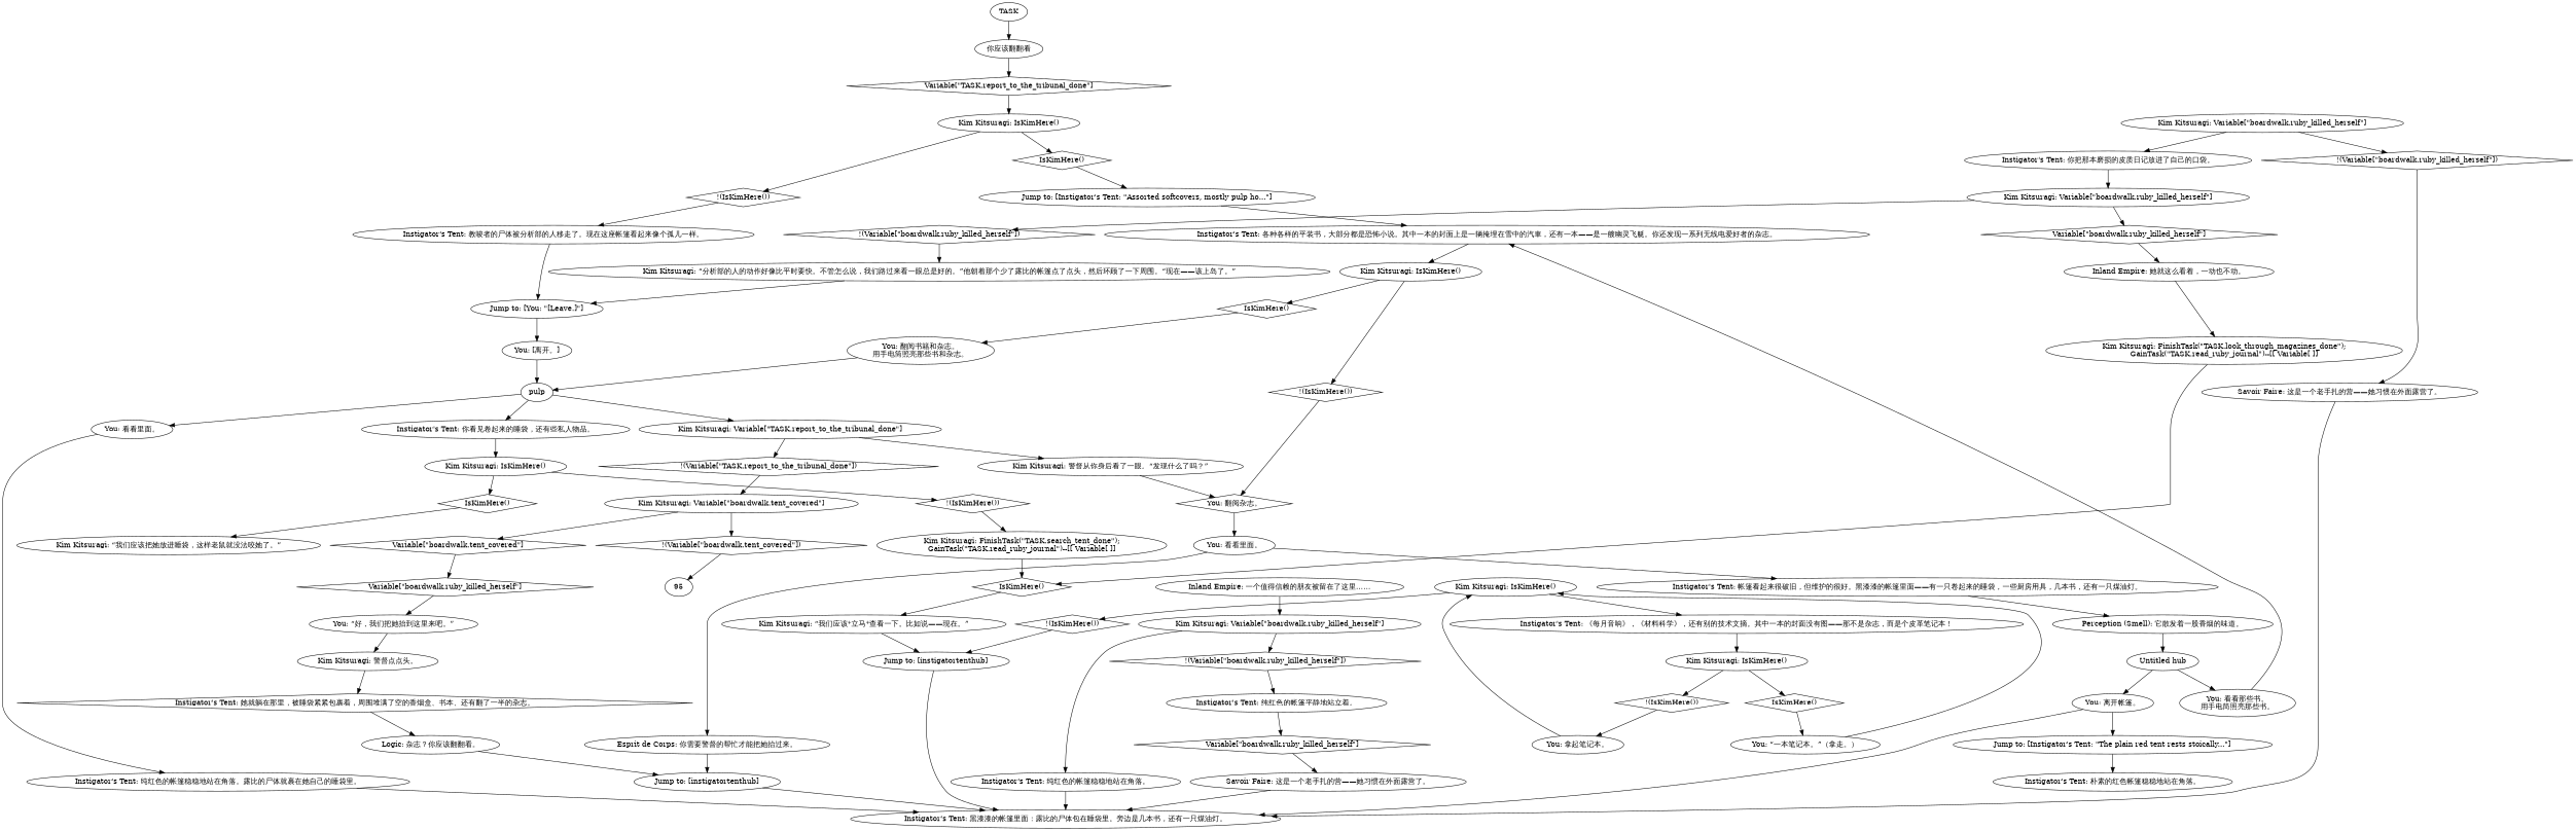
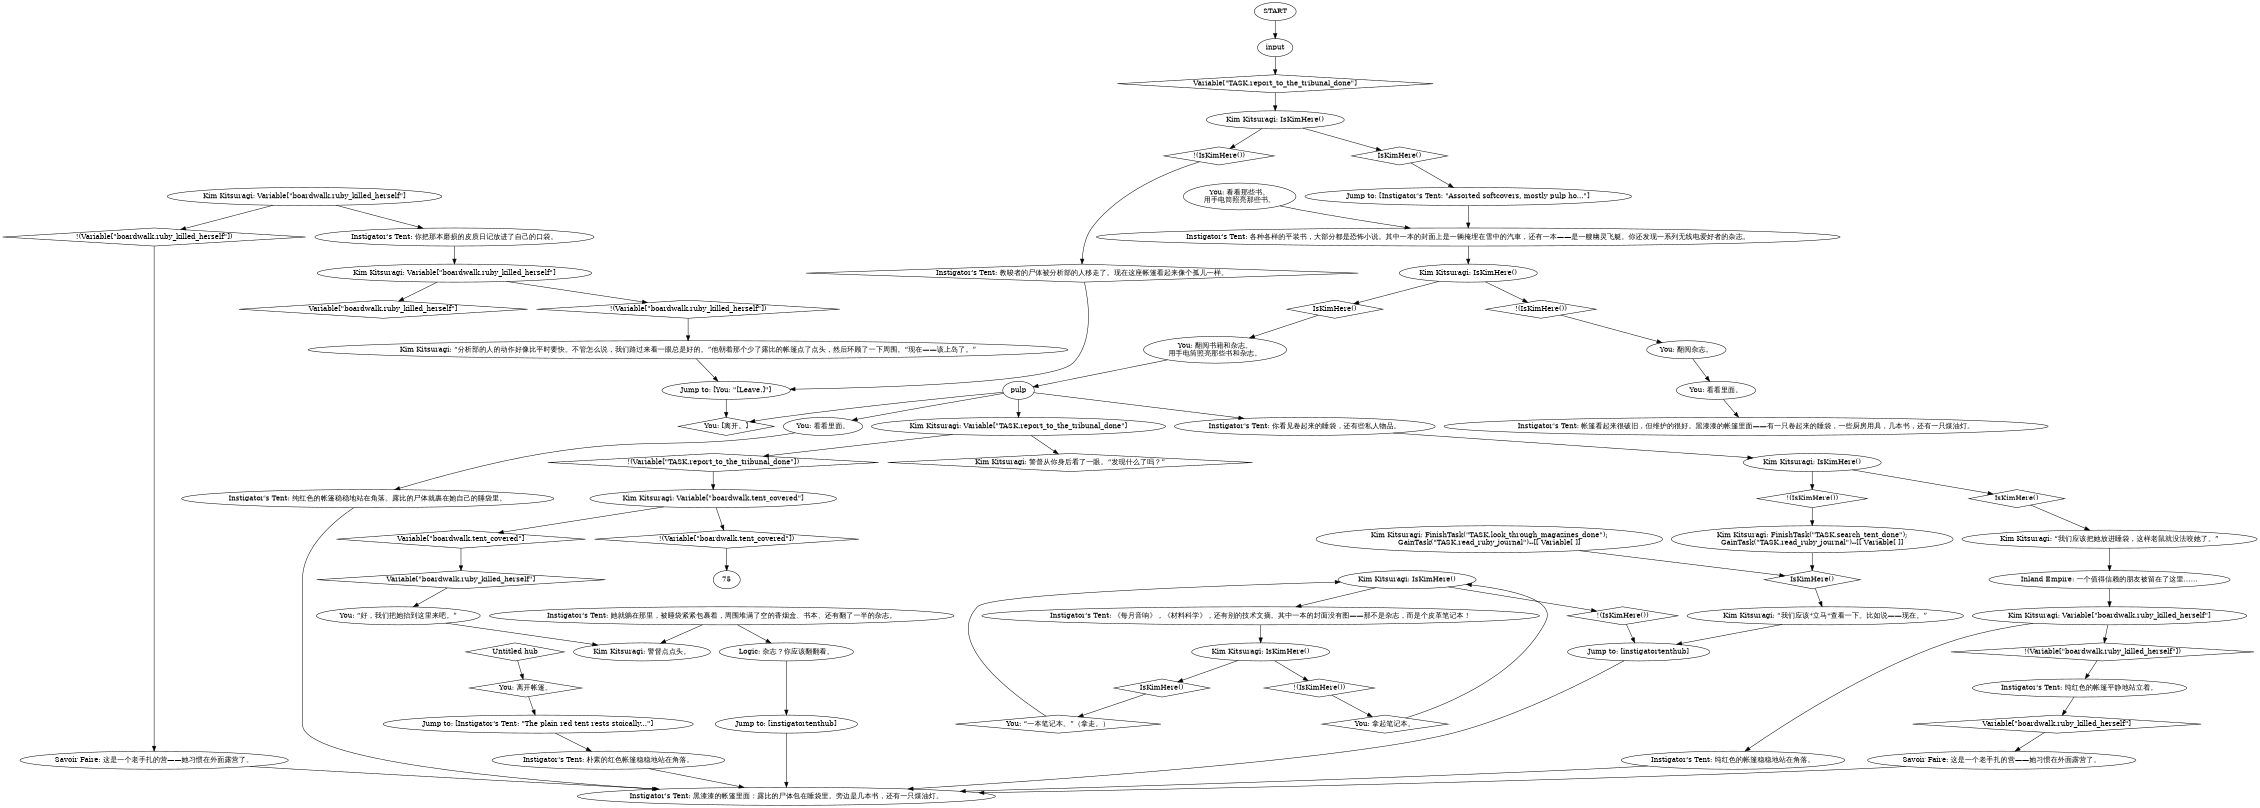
  digraph {
-   n1 [label=TASK]
-   n2 [label="你应该翻翻看"]
+   n1 [label=START]
+   n2 [label=input]
    n3 [label="Variable[\"TASK.report_to_the_tribunal_done\"]" shape=diamond]
    n4 [label="Kim Kitsuragi: IsKimHere()"]
    n5 [label="Kim Kitsuragi: Variable[\"boardwalk.tent_covered\"]"]
    n6 [label="Variable[\"boardwalk.tent_covered\"]" shape=diamond]
    n7 [label="!(Variable[\"boardwalk.tent_covered\"])" shape=diamond]
    n8 [label="Variable[\"boardwalk.ruby_killed_herself\"]" shape=diamond]
-   75 [label=95]
+   75
    n10 [label="You: “好，我们把她抬到这里来吧。”"]
    n11 [label="Instigator's Tent: 各种各样的平装书，大部分都是恐怖小说。其中一本的封面上是一辆掩埋在雪中的汽車，还有一本——是一艘幽灵飞艇。你还发现一系列无线电爱好者的杂志。"]
    n12 [label="Kim Kitsuragi: IsKimHere()"]
    n13 [label="IsKimHere()" shape=diamond]
    n14 [label="!(IsKimHere())" shape=diamond]
    n15 [label="Savoir Faire: 这是一个老手扎的营——她习惯在外面露营了。"]
    n16 [label="Instigator's Tent: 黑漆漆的帐篷里面：露比的尸体包在睡袋里。旁边是几本书，还有一只煤油灯。"]
    n17 [label="Jump to: [instigatortenthub]"]
-   n18 [label="You: “一本笔记本。”（拿走。）"]
+   n18 [label="You: “一本笔记本。”（拿走。）" shape=diamond]
    n19 [label="Kim Kitsuragi: IsKimHere()"]
    n20 [label="!(IsKimHere())" shape=diamond]
    n21 [label="Instigator's Tent: 《每月音响》，《材料科学》，还有别的技术文摘。其中一本的封面没有图——那不是杂志，而是个皮革笔记本！"]
-   n22 [label="Instigator's Tent: 她就躺在那里，被睡袋紧紧包裹着，周围堆满了空的香烟盒、书本、还有翻了一半的杂志。" shape=diamond]
+   n22 [label="Instigator's Tent: 她就躺在那里，被睡袋紧紧包裹着，周围堆满了空的香烟盒、书本、还有翻了一半的杂志。"]
    n23 [label="Logic: 杂志？你应该翻翻看。"]
    n24 [label="Jump to: [You: \"[Leave.]\"]"]
-   n25 [label="You: [离开。]"]
-   n26 [label="Inland Empire: 她就这么看着，一动也不动。"]
+   n25 [label="You: [离开。]" shape=diamond]
    n27 [label="Kim Kitsuragi: FinishTask(\"TASK.look_through_magazines_done\");\nGainTask(\"TASK.read_ruby_journal\")--[[ Variable[ ]]"]
    n28 [label="IsKimHere()" shape=diamond]
-   n29 [label="Perception (Smell): 它散发着一股香烟的味道。"]
-   n30 [label="Untitled hub"]
+   n30 [label="Untitled hub" shape=diamond]
    n31 [label="You: 看看那些书。\n用手电筒照亮那些书。"]
-   n32 [label="You: 离开帐篷。"]
+   n32 [label="You: 离开帐篷。" shape=diamond]
    n33 [label="Jump to: [Instigator's Tent: \"The plain red tent rests stoically...\"]"]
    n34 [label="Instigator's Tent: 朴素的红色帐篷稳稳地站在角落。"]
    n35 [label="Instigator's Tent: 帐篷看起来很破旧，但维护的很好。黑漆漆的帐篷里面——有一只卷起来的睡袋，一些厨房用具，几本书，还有一只煤油灯。"]
    n36 [label="Kim Kitsuragi: Variable[\"boardwalk.ruby_killed_herself\"]"]
    n37 [label="Variable[\"boardwalk.ruby_killed_herself\"]" shape=diamond]
    n38 [label="!(Variable[\"boardwalk.ruby_killed_herself\"])" shape=diamond]
    n39 [label="Kim Kitsuragi: “分析部的人的动作好像比平时要快。不管怎么说，我们路过来看一眼总是好的。”他朝着那个少了露比的帐篷点了点头，然后环顾了一下周围。“现在——该上岛了。”"]
    n40 [label="Jump to: [instigatortenthub]"]
    n41 [label="Kim Kitsuragi: “我们应该把她放进睡袋，这样老鼠就没法咬她了。”"]
    n42 [label="Inland Empire: 一个值得信赖的朋友被留在了这里……"]
    n43 [label="Kim Kitsuragi: Variable[\"boardwalk.ruby_killed_herself\"]"]
    n44 [label="Kim Kitsuragi: “我们应该*立马*查看一下。比如说——现在。”"]
    n45 [label="You: 看看里面。"]
    n46 [label="Instigator's Tent: 纯红色的帐篷稳稳地站在角落。露比的尸体就裹在她自己的睡袋里。"]
    n47 [label="Kim Kitsuragi: 警督点点头。"]
    n48 [label="You: 翻阅书籍和杂志。\n用手电筒照亮那些书和杂志。"]
-   n49 [label="You: 翻阅杂志。" shape=diamond]
+   n49 [label="You: 翻阅杂志。"]
    n50 [label=pulp]
    n51 [label="You: 看看里面。"]
    n52 [label="Kim Kitsuragi: IsKimHere()"]
    n53 [label="IsKimHere()" shape=diamond]
    n54 [label="!(IsKimHere())" shape=diamond]
    n55 [label="Kim Kitsuragi: FinishTask(\"TASK.search_tent_done\");\nGainTask(\"TASK.read_ruby_journal\")--[[ Variable[ ]]"]
-   n56 [label="You: 拿起笔记本。"]
+   n56 [label="You: 拿起笔记本。" shape=diamond]
    n57 [label="Savoir Faire: 这是一个老手扎的营——她习惯在外面露营了。"]
-   n58 [label="Esprit de Corps: 你需要警督的帮忙才能把她抬过来。"]
-   n59 [label="Instigator's Tent: 教唆者的尸体被分析部的人移走了。现在这座帐篷看起来像个孤儿一样。"]
+   n59 [label="Instigator's Tent: 教唆者的尸体被分析部的人移走了。现在这座帐篷看起来像个孤儿一样。" shape=diamond]
    n60 [label="Kim Kitsuragi: IsKimHere()"]
    n61 [label="IsKimHere()" shape=diamond]
    n62 [label="!(IsKimHere())" shape=diamond]
    n63 [label="IsKimHere()" shape=diamond]
    n64 [label="!(IsKimHere())" shape=diamond]
    n65 [label="Jump to: [Instigator's Tent: \"Assorted softcovers, mostly pulp ho...\"]"]
    n66 [label="Kim Kitsuragi: Variable[\"boardwalk.ruby_killed_herself\"]"]
    n67 [label="!(Variable[\"boardwalk.ruby_killed_herself\"])" shape=diamond]
    n68 [label="Instigator's Tent: 你把那本磨损的皮质日记放进了自己的口袋。"]
    n69 [label="Variable[\"boardwalk.ruby_killed_herself\"]" shape=diamond]
    n70 [label="Kim Kitsuragi: Variable[\"TASK.report_to_the_tribunal_done\"]"]
    n71 [label="!(Variable[\"TASK.report_to_the_tribunal_done\"])" shape=diamond]
-   n72 [label="Kim Kitsuragi: 警督从你身后看了一眼。“发现什么了吗？”"]
+   n72 [label="Kim Kitsuragi: 警督从你身后看了一眼。“发现什么了吗？”" shape=diamond]
    n73 [label="Instigator's Tent: 你看见卷起来的睡袋，还有些私人物品。"]
    n74 [label="!(Variable[\"boardwalk.ruby_killed_herself\"])" shape=diamond]
    n75 [label="Instigator's Tent: 纯红色的帐篷稳稳地站在角落。"]
    n76 [label="Instigator's Tent: 纯红色的帐篷平静地站立着。"]
    n1 -> n2
    n2 -> n3
    n3 -> n4
    n4 -> n63
    n4 -> n64
    n5 -> n6
    n5 -> n7
    n6 -> n8
    n7 -> 75
    n8 -> n10
    n10 -> n47
    n11 -> n12
    n12 -> n13
    n12 -> n14
    n13 -> n48
    n14 -> n49
    n15 -> n16
    n17 -> n16
    n18 -> n19
    n19 -> n20
    n19 -> n21
    n20 -> n40
    n21 -> n60
    n22 -> n23
    n23 -> n17
    n24 -> n25
-   n26 -> n27
    n27 -> n28
    n28 -> n44
-   n29 -> n30
-   n30 -> n31
    n30 -> n32
    n31 -> n11
    n32 -> n33
    n33 -> n34
-   n32 -> n16
-   n35 -> n29
+   n34 -> n16
    n36 -> n37
    n36 -> n38
-   n37 -> n26
    n38 -> n39
    n39 -> n24
    n40 -> n16
+   n41 -> n42
    n42 -> n43
    n43 -> n74
    n43 -> n75
    n44 -> n40
    n45 -> n46
    n46 -> n16
-   n47 -> n22
+   n22 -> n47
    n48 -> n50
    n49 -> n51
-   n25 -> n50
+   n50 -> n25
    n50 -> n45
    n50 -> n70
    n50 -> n73
    n51 -> n35
-   n51 -> n58
    n52 -> n53
    n52 -> n54
    n53 -> n41
    n54 -> n55
    n55 -> n28
    n56 -> n19
    n57 -> n16
-   n58 -> n17
    n59 -> n24
    n60 -> n61
    n60 -> n62
    n61 -> n18
    n62 -> n56
    n63 -> n65
    n64 -> n59
    n65 -> n11
    n66 -> n67
    n66 -> n68
    n67 -> n15
    n68 -> n36
    n69 -> n57
    n70 -> n71
    n70 -> n72
    n71 -> n5
-   n72 -> n49
    n73 -> n52
    n74 -> n76
    n75 -> n16
    n76 -> n69
  }
